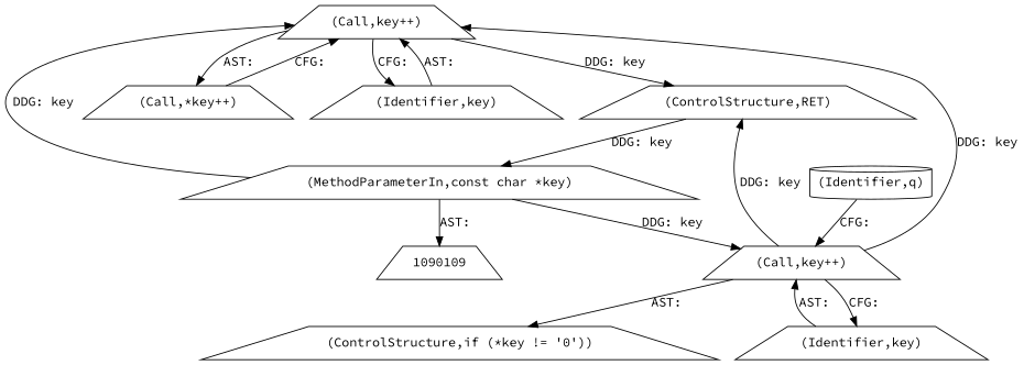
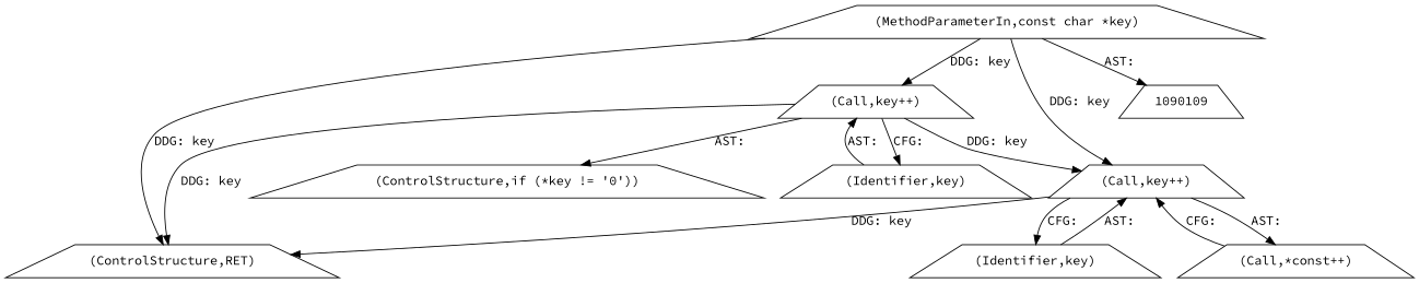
  digraph {
    fontname="Source Code Pro"
    node [fontname="Source Code Pro" shape=trapezium]
    edge [fontname="Source Code Pro"]
    n1 [label="(Call,key++)"]
    n2 [label="(ControlStructure,RET)"]
-   n3 [label="(Call,*key++)"]
+   n3 [label="(Call,*const++)"]
    n4 [label="(Identifier,key)"]
    n5 [label="(Call,key++)"]
    n6 [label="(ControlStructure,if (*key != '\0'))"]
    n7 [label="(Identifier,key)"]
    n8 [label="(MethodParameterIn,const char *key)"]
    n9 [label=1090109]
-   n10 [label="(Identifier,q)" shape=cylinder]
    n1 -> n2 [label="DDG: key"]
    n1 -> n3 [label="AST: "]
    n1 -> n4 [label="CFG: "]
    n3 -> n1 [label="CFG: "]
    n4 -> n1 [label="AST: "]
    n5 -> n1 [label="DDG: key"]
    n5 -> n2 [label="DDG: key"]
    n5 -> n6 [label="AST: "]
    n5 -> n7 [label="CFG: "]
    n7 -> n5 [label="AST: "]
    n8 -> n1 [label="DDG: key"]
-   n2 -> n8 [label="DDG: key"]
+   n8 -> n2 [label="DDG: key"]
    n8 -> n5 [label="DDG: key"]
    n8 -> n9 [label="AST: "]
-   n10 -> n5 [label="CFG: "]
  }
